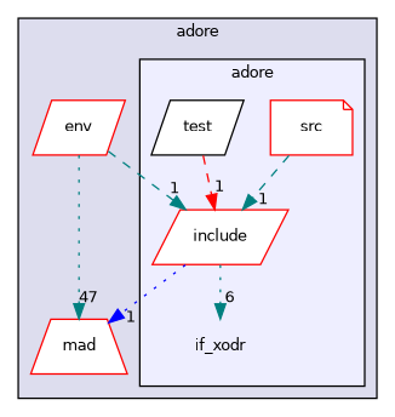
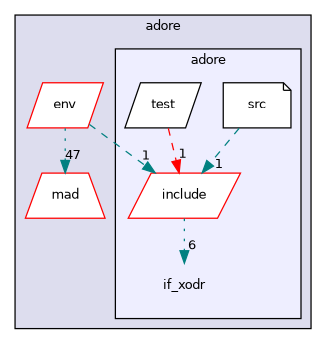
  digraph {
    compound=true
    node [fontname=Helvetica fontsize=10 shape=parallelogram fillcolor=white style=filled]
    edge [color=teal headlabel=1 labeldistance=1.5 labelfontname=Helvetica labelfontsize=10 style=dotted]
    n1 [label=if_xodr shape=plaintext fillcolor="" style=""]
    n2 [color=red label=include]
-   n3 [label=src shape=note color=red]
+   n3 [label=src shape=note]
    n4 [label=test]
    n5 [color=red label=env]
    n6 [color=red label=mad shape=trapezium]
    subgraph cluster_1 {
      bgcolor="#ddddee"
      fontname=Helvetica
      fontsize=10
      label=adore
      pencolor=black
      n5
      n6
      subgraph cluster_2 {
        bgcolor="#eeeeff"
        fontname=Helvetica
        fontsize=10
        label=adore
        pencolor=black
        n1
        n2
        n3
        n4
      }
    }
    n2 -> n1 [headlabel=6]
-   n2 -> n6 [color=blue]
    n3 -> n2 [style=dashed]
    n4 -> n2 [color=red style=dashed]
    n5 -> n2 [style=dashed]
    n5 -> n6 [headlabel=47]
  }
